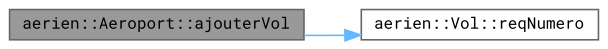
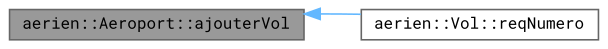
  digraph {
    rankdir=LR
    fontname="Roboto Mono"
    node [fontname="Roboto Mono" fontsize=10 shape=box style=filled]
    n1 [color=gray40 fillcolor=grey60 fontcolor=black height=0.2 label="aerien::Aeroport::ajouterVol" width=0.4]
    n2 [color=grey40 fillcolor=white height=0.2 label="aerien::Vol::reqNumero" width=0.4]
-   n1 -> n2 [color=steelblue1 fontname="Roboto Mono" fontsize=10 labelfontname=Helvetica labelfontsize=10 style=solid]
+   n2 -> n1 [color=steelblue1 fontname="Roboto Mono" fontsize=10 labelfontname=Helvetica labelfontsize=10 style=solid]
  }
